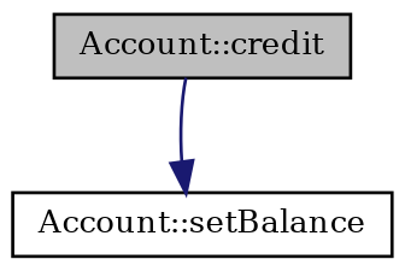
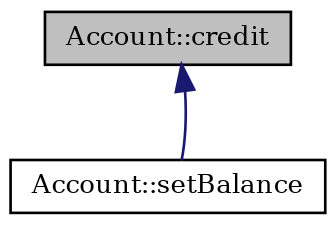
  digraph {
    rankdir=TB
    fontname="DejaVu Serif"
    node [color=black fontname="DejaVu Serif" fontsize=10 shape=record style=filled]
    n1 [fillcolor=grey75 fontcolor=black height=0.2 label="Account::credit" width=0.4]
    n2 [fillcolor=white height=0.2 label="Account::setBalance" width=0.4]
-   n1 -> n2 [color=midnightblue fontname="DejaVu Serif" fontsize=10 labelfontname=Helvetica labelfontsize=10 style=solid]
+   n2 -> n1 [color=midnightblue fontname="DejaVu Serif" fontsize=10 labelfontname=Helvetica labelfontsize=10 style=solid]
  }
